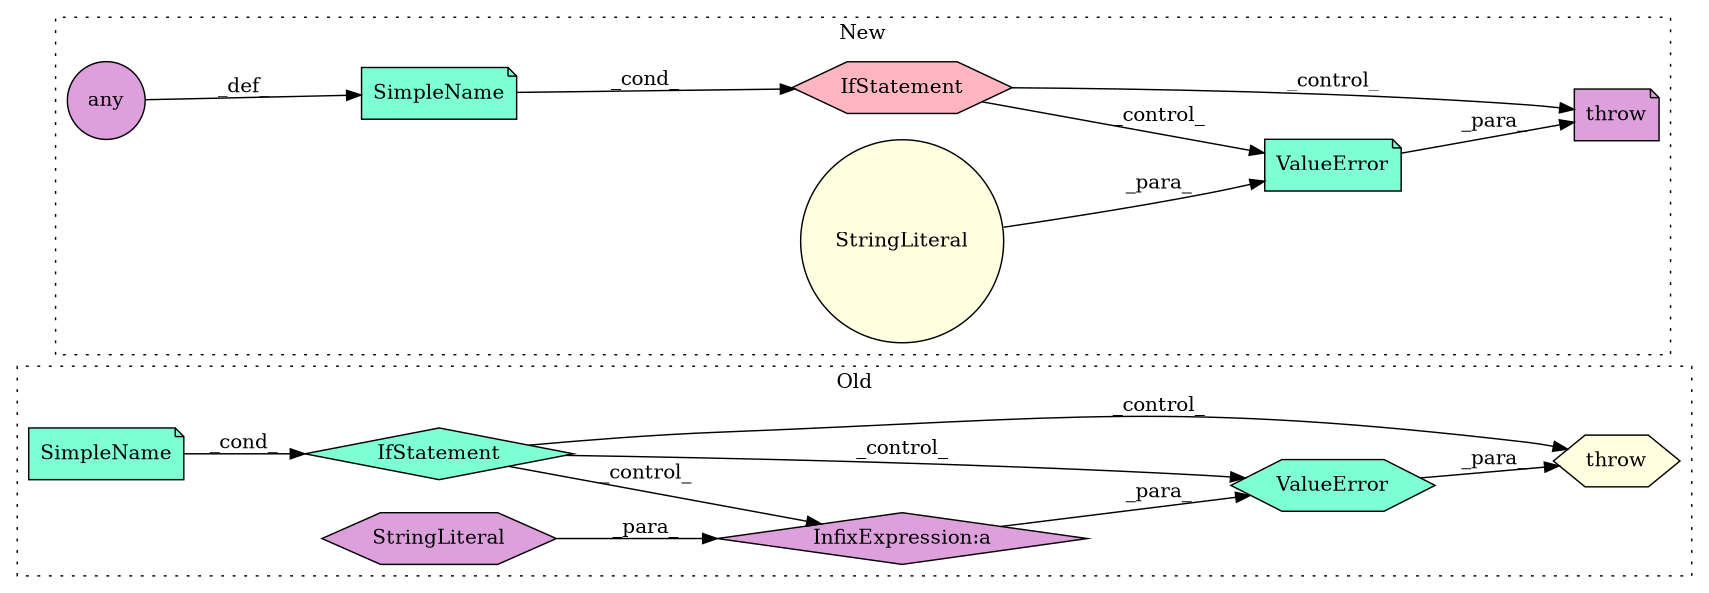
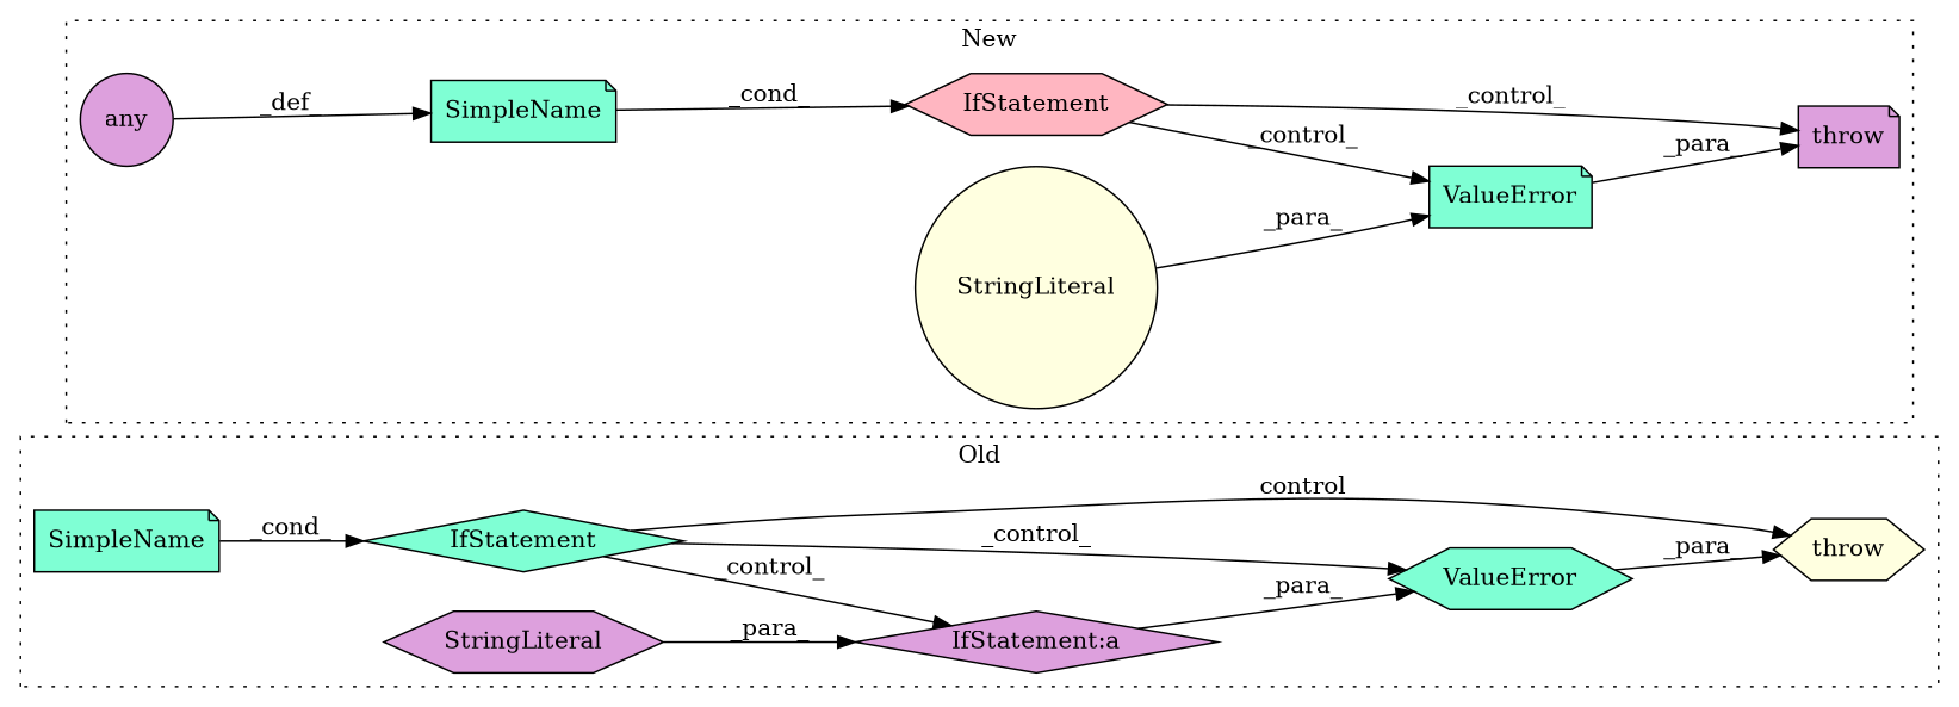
  digraph {
    rankdir=LR
    node [a=32 shape=hexagon style=filled fillcolor=aquamarine]
    n1 [a=53 l=6 label=throw s=7522 fillcolor=lightyellow]
    n2 [a=25 l="4,2" label=IfStatement s="7453,7512" shape=diamond]
    n3 [a=42 label=SimpleName shape=note]
    n4 [l="11,1" label=ValueError s="7528,7674"]
-   n5 [a=27 l=3 label="InfixExpression:a" s=7621 shape=diamond fillcolor=plum]
+   n5 [a=27 l=3 label="IfStatement:a" s=7621 shape=diamond fillcolor=plum]
    n6 [a=45 l=82 label=StringLiteral s=7539 fillcolor=plum]
    n7 [l="15,-5" label=any s="7723,7861" shape=circle fillcolor=plum]
    n8 [a=25 l="4,2" label=IfStatement s="7700,7856" fillcolor=lightpink]
    n9 [l="11,1" label=ValueError s="7872,7921" shape=note]
    n10 [a=42 label=SimpleName shape=note]
    n11 [a=53 l=6 label=throw s=7866 shape=note fillcolor=plum]
    n12 [a=45 l=38 label=StringLiteral s=7883 shape=circle fillcolor=lightyellow]
    subgraph cluster_1 {
      label=Old
      style=dotted
      n1
      n2
      n3
      n4
      n5
      n6
    }
    subgraph cluster_2 {
      label=New
      style=dotted
      n7
      n8
      n9
      n10
      n11
      n12
    }
    n2 -> n1 [label=_control_]
    n2 -> n4 [label=_control_]
    n2 -> n5 [label=_control_]
    n3 -> n2 [label=_cond_]
    n4 -> n1 [label=_para_]
    n5 -> n4 [label=_para_]
    n6 -> n5 [label=_para_]
    n7 -> n10 [label=_def_]
    n8 -> n9 [label=_control_]
    n8 -> n11 [label=_control_]
    n9 -> n11 [label=_para_]
    n10 -> n8 [label=_cond_]
    n12 -> n9 [label=_para_]
  }
